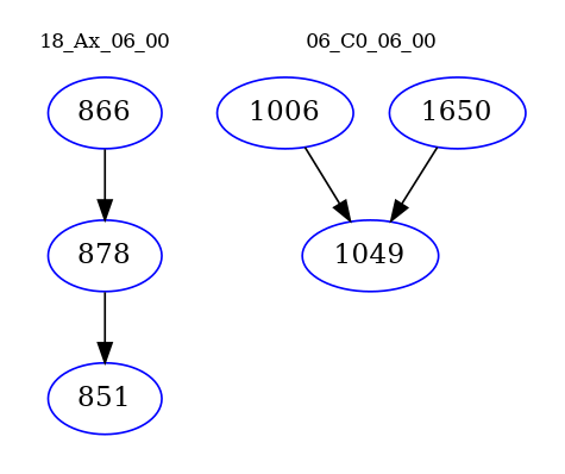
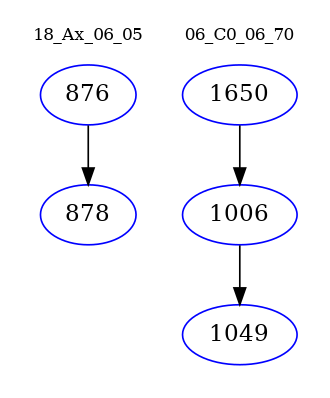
  digraph {
    node [color=blue]
    edge [color=black]
-   n1 [label=866]
+   n1 [label=876]
    n2 [label=878]
-   n3 [label=851]
    n4 [label=1650]
    n5 [label=1006]
    n6 [label=1049]
    subgraph cluster_1 {
      color=white
      fontsize=10
-     label="18_Ax_06_00"
+     label="18_Ax_06_05"
      n1
      n2
-     n3
    }
    subgraph cluster_2 {
      color=white
      fontsize=10
-     label="06_C0_06_00"
+     label="06_C0_06_70"
      n4
      n5
      n6
    }
    n1 -> n2
-   n2 -> n3
-   n4 -> n6
+   n4 -> n5
    n5 -> n6
  }
